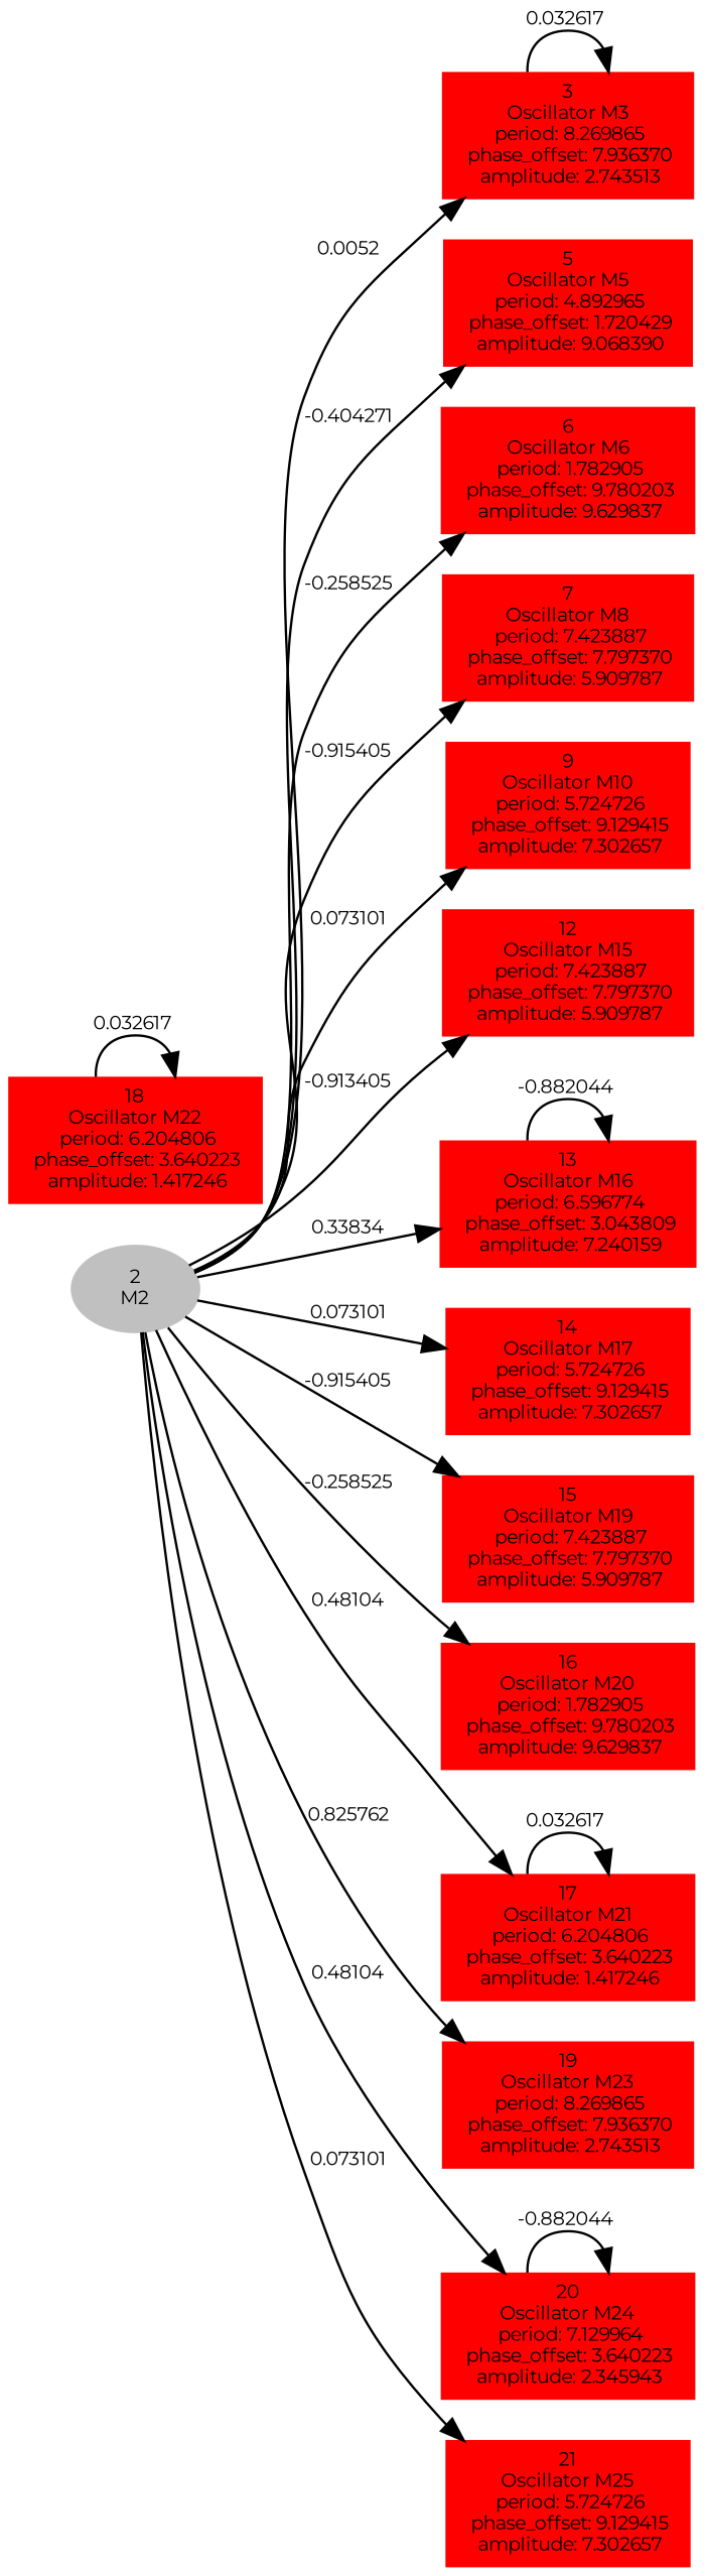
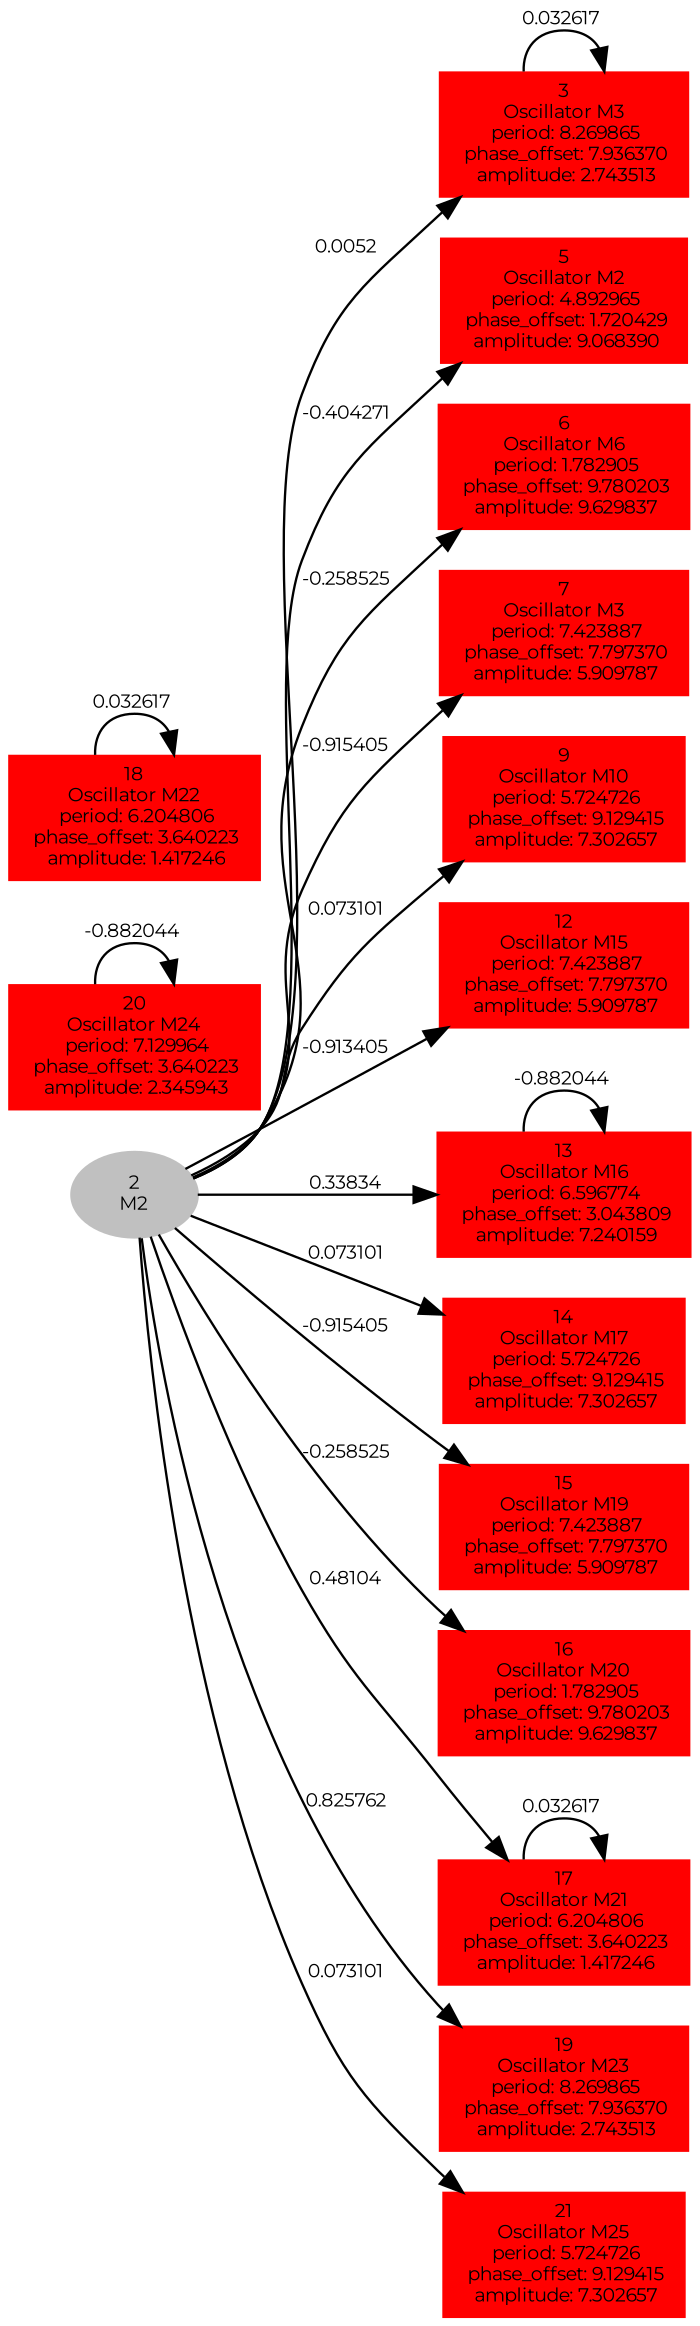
  digraph {
    fontname=Montserrat
    forcelabels=true
    rankdir=LR
    node [color=red fontname=Montserrat fontsize=8 style=filled shape=box]
    edge [fontname=Montserrat fontsize=8]
    n1 [color=grey label=<2<BR/>M2> shape=""]
    n2 [label=<3<BR />Oscillator M3<BR /> period: 8.269865<BR /> phase_offset: 7.936370<BR /> amplitude: 2.743513>]
-   n3 [label=<5<BR />Oscillator M5<BR /> period: 4.892965<BR /> phase_offset: 1.720429<BR /> amplitude: 9.068390>]
+   n3 [label=<5<BR />Oscillator M2<BR /> period: 4.892965<BR /> phase_offset: 1.720429<BR /> amplitude: 9.068390>]
    n4 [label=<6<BR />Oscillator M6<BR /> period: 1.782905<BR /> phase_offset: 9.780203<BR /> amplitude: 9.629837>]
-   n5 [label=<7<BR />Oscillator M8<BR /> period: 7.423887<BR /> phase_offset: 7.797370<BR /> amplitude: 5.909787>]
+   n5 [label=<7<BR />Oscillator M3<BR /> period: 7.423887<BR /> phase_offset: 7.797370<BR /> amplitude: 5.909787>]
    n6 [label=<9<BR />Oscillator M10<BR /> period: 5.724726<BR /> phase_offset: 9.129415<BR /> amplitude: 7.302657>]
    n7 [label=<12<BR />Oscillator M15<BR /> period: 7.423887<BR /> phase_offset: 7.797370<BR /> amplitude: 5.909787>]
    n8 [label=<13<BR />Oscillator M16<BR /> period: 6.596774<BR /> phase_offset: 3.043809<BR /> amplitude: 7.240159>]
    n9 [label=<14<BR />Oscillator M17<BR /> period: 5.724726<BR /> phase_offset: 9.129415<BR /> amplitude: 7.302657>]
    n10 [label=<15<BR />Oscillator M19<BR /> period: 7.423887<BR /> phase_offset: 7.797370<BR /> amplitude: 5.909787>]
    n11 [label=<16<BR />Oscillator M20<BR /> period: 1.782905<BR /> phase_offset: 9.780203<BR /> amplitude: 9.629837>]
    n12 [label=<17<BR />Oscillator M21<BR /> period: 6.204806<BR /> phase_offset: 3.640223<BR /> amplitude: 1.417246>]
    n13 [label=<19<BR />Oscillator M23<BR /> period: 8.269865<BR /> phase_offset: 7.936370<BR /> amplitude: 2.743513>]
    n14 [label=<20<BR />Oscillator M24<BR /> period: 7.129964<BR /> phase_offset: 3.640223<BR /> amplitude: 2.345943>]
    n15 [label=<21<BR />Oscillator M25<BR /> period: 5.724726<BR /> phase_offset: 9.129415<BR /> amplitude: 7.302657>]
    n16 [label=<18<BR />Oscillator M22<BR /> period: 6.204806<BR /> phase_offset: 3.640223<BR /> amplitude: 1.417246>]
    n1 -> n2 [label="0.0052 "]
    n1 -> n3 [label="-0.404271 "]
    n1 -> n4 [label="-0.258525 "]
    n1 -> n5 [label="-0.915405 "]
    n1 -> n6 [label="0.073101 "]
    n1 -> n7 [label="-0.913405 "]
    n1 -> n8 [label="0.33834 "]
    n1 -> n9 [label="0.073101 "]
    n1 -> n10 [label="-0.915405 "]
    n1 -> n11 [label="-0.258525 "]
    n1 -> n12 [label="0.48104 "]
    n1 -> n13 [label="0.825762 "]
-   n1 -> n14 [label="0.48104 "]
    n1 -> n15 [label="0.073101 "]
    n2 -> n2 [label="0.032617 "]
    n8 -> n8 [label="-0.882044 "]
    n12 -> n12 [label="0.032617 "]
    n14 -> n14 [label="-0.882044 "]
    n16 -> n16 [label="0.032617 "]
  }
